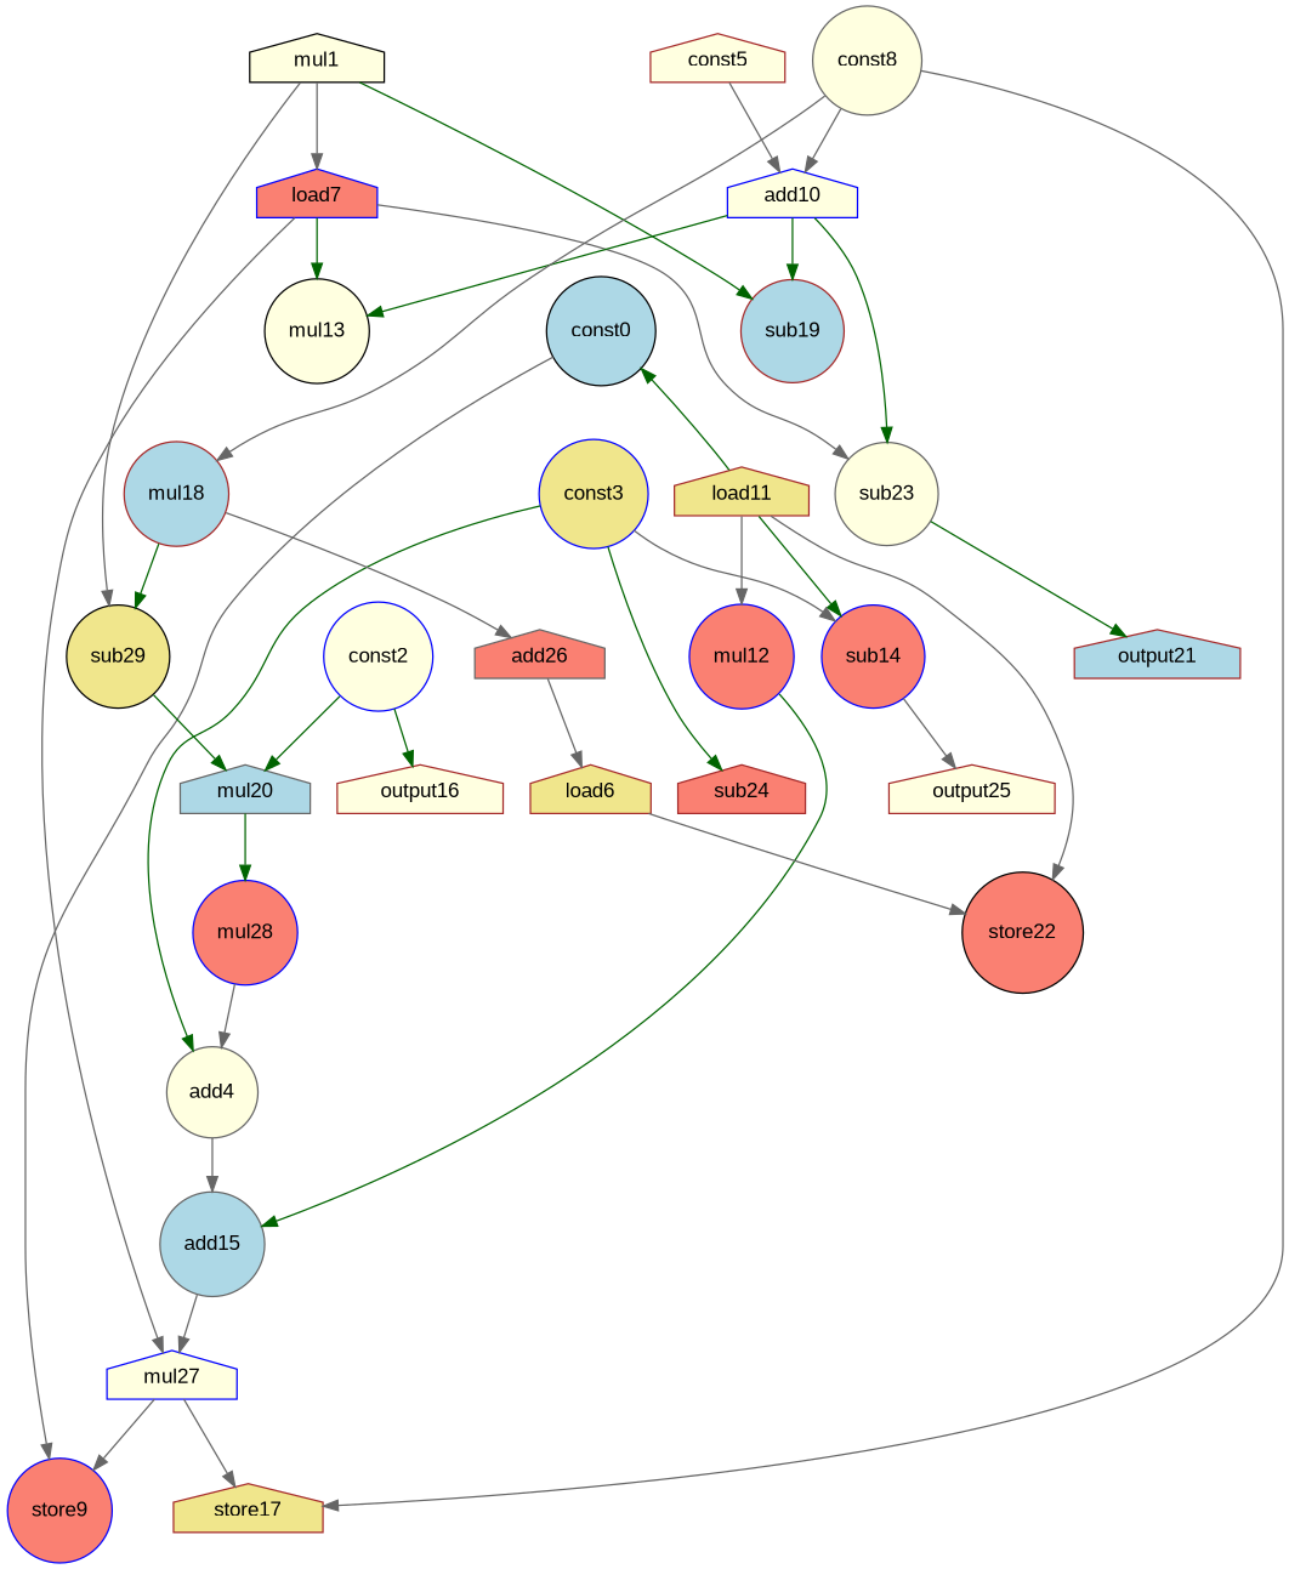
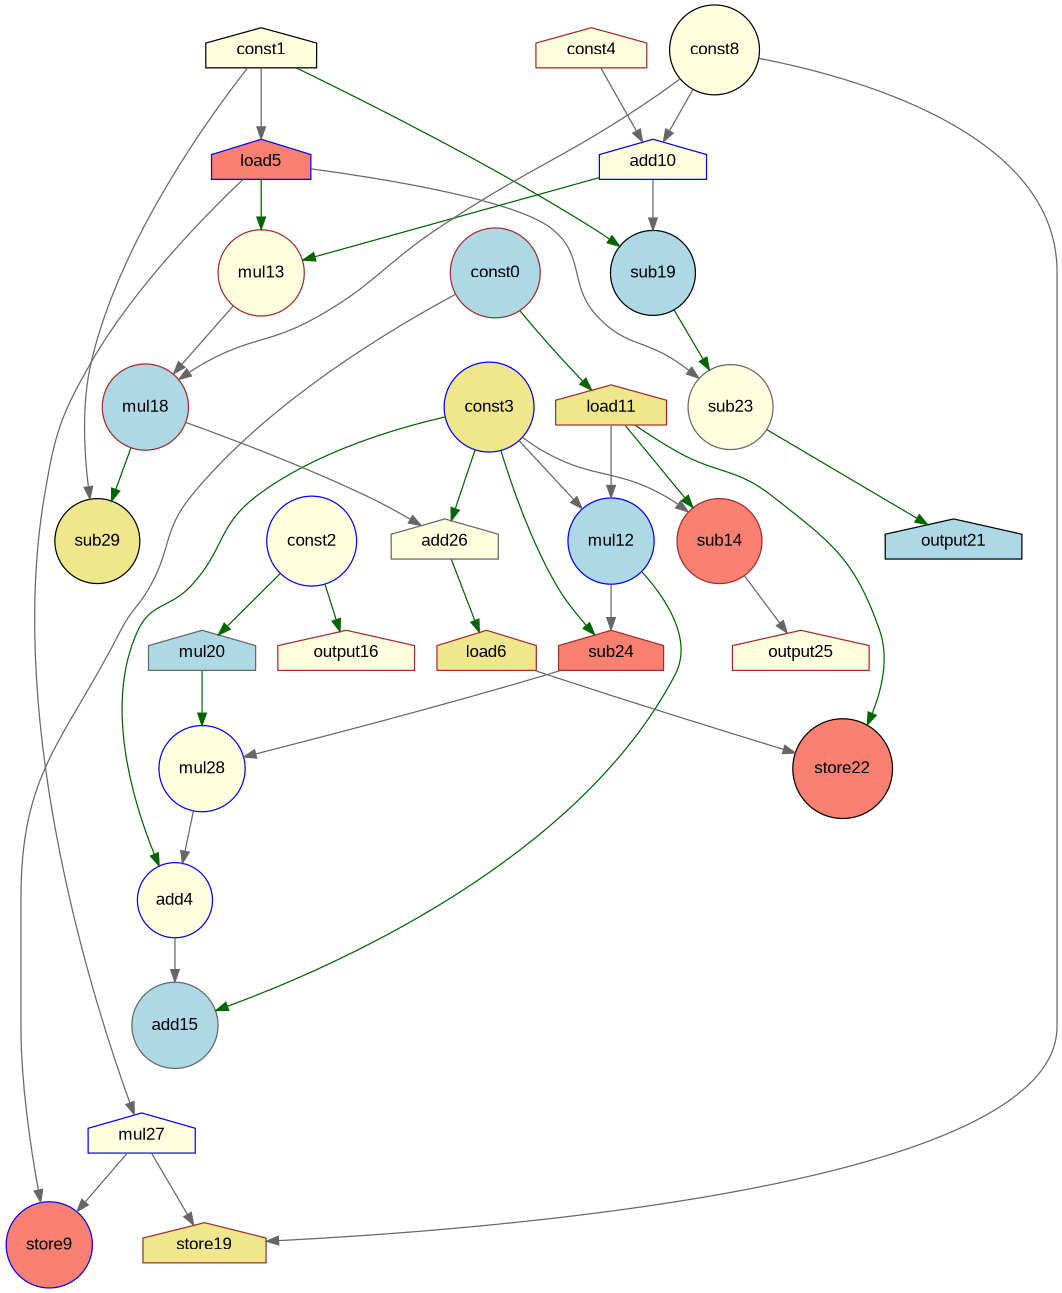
  digraph {
    fontname="Liberation Sans"
    node [color=blue fillcolor=lightyellow fontname="Liberation Sans" opcode=const shape=circle style=filled]
    edge [color=gray40 fontname="Liberation Sans" operand=0]
-   const0 [color=black fillcolor=lightblue]
+   const0 [color=brown fillcolor=lightblue]
    store9 [fillcolor=salmon opcode=store]
    load11 [color=brown fillcolor=khaki opcode=load shape=house]
-   mul12 [fillcolor=salmon opcode=mul]
-   sub14 [fillcolor=salmon opcode=sub]
+   mul12 [fillcolor=lightblue opcode=mul]
+   sub14 [color=brown fillcolor=salmon opcode=sub]
    store22 [color=black fillcolor=salmon opcode=store]
    sub24 [color=brown fillcolor=salmon opcode=sub shape=house]
-   mul28 [fillcolor=salmon opcode=mul]
-   const1 [color=black shape=house label=mul1]
-   load7 [fillcolor=salmon opcode=load shape=house]
-   sub19 [color=brown fillcolor=lightblue opcode=sub]
+   mul28 [opcode=mul]
+   const1 [color=black shape=house]
+   load7 [fillcolor=salmon opcode=load shape=house label=load5]
+   sub19 [color=black fillcolor=lightblue opcode=sub]
    sub29 [color=black fillcolor=khaki opcode=sub]
-   mul13 [color=black opcode=mul]
+   mul13 [color=brown opcode=mul]
    sub23 [color=gray40 opcode=sub]
    mul27 [opcode=mul shape=house]
    mul20 [color=gray40 fillcolor=lightblue opcode=mul shape=house]
    output16 [color=brown opcode=output shape=house]
    const2
    const3 [fillcolor=khaki]
-   add4 [color=gray40 opcode=add]
-   add26 [color=gray40 fillcolor=salmon opcode=add shape=house]
+   add4 [opcode=add]
+   add26 [color=gray40 opcode=add shape=house]
    add15 [color=gray40 fillcolor=lightblue opcode=add]
    output25 [color=brown opcode=output shape=house]
    load6 [color=brown fillcolor=khaki opcode=load shape=house]
-   const5 [color=brown shape=house]
+   const5 [color=brown shape=house label=const4]
    add10 [opcode=add shape=house]
    mul18 [color=brown fillcolor=lightblue opcode=mul]
-   output21 [color=brown fillcolor=lightblue opcode=output shape=house]
-   store17 [color=brown fillcolor=khaki opcode=store shape=house]
-   const8 [color=gray40]
+   output21 [color=black fillcolor=lightblue opcode=output shape=house]
+   store17 [color=brown fillcolor=khaki opcode=store shape=house label=store19]
+   const8 [color=black]
    const0 -> store9
-   load11 -> const0 [color=darkgreen]
+   const0 -> load11 [color=darkgreen]
    load11 -> mul12 [operand=1]
    load11 -> sub14 [color=darkgreen operand=1]
-   load11 -> store22
+   load11 -> store22 [color=darkgreen]
+   mul12 -> sub24 [operand=1]
    mul12 -> add15 [color=darkgreen]
    sub14 -> output25
+   sub24 -> mul28
    mul28 -> add4 [operand=1]
    const1 -> load7
    const1 -> sub19 [color=darkgreen]
    const1 -> sub29
    load7 -> mul13 [color=darkgreen operand=1]
    load7 -> sub23 [operand=1]
    load7 -> mul27
-   add10 -> sub23 [color=darkgreen]
-   sub29 -> mul20 [color=darkgreen operand=1]
+   sub19 -> sub23 [color=darkgreen]
+   mul13 -> mul18 [operand=1]
    sub23 -> output21 [color=darkgreen]
    mul27 -> store9 [operand=1]
    mul27 -> store17 [operand=1]
    mul20 -> mul28 [color=darkgreen operand=1]
    const2 -> mul20 [color=darkgreen]
    const2 -> output16 [color=darkgreen]
+   const3 -> mul12
    const3 -> sub14
    const3 -> sub24 [color=darkgreen]
    const3 -> add4 [color=darkgreen]
+   const3 -> add26 [color=darkgreen operand=1]
    add4 -> add15 [operand=1]
-   add26 -> load6
-   add15 -> mul27 [operand=1]
+   add26 -> load6 [color=darkgreen]
    load6 -> store22 [operand=1]
    const5 -> add10 [operand=1]
-   add10 -> sub19 [color=darkgreen operand=1]
+   add10 -> sub19 [operand=1]
    add10 -> mul13 [color=darkgreen]
    mul18 -> sub29 [color=darkgreen operand=1]
    mul18 -> add26
    const8 -> add10
    const8 -> mul18
    const8 -> store17
  }
